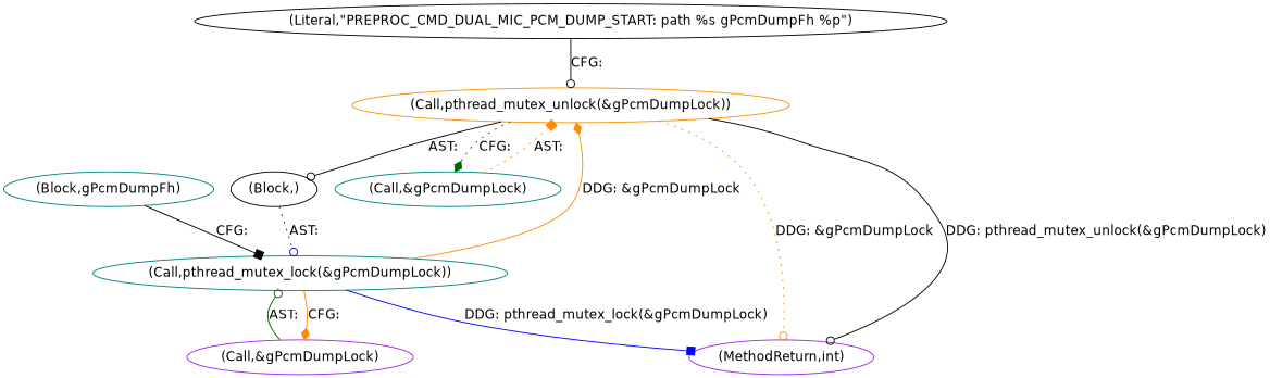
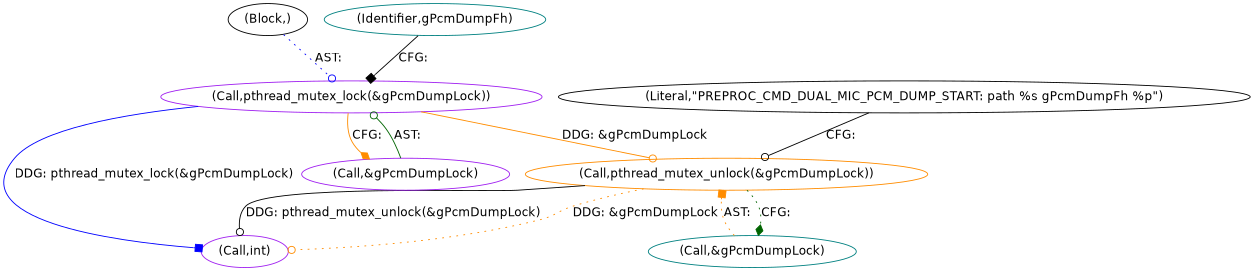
  digraph {
    fontname="DejaVu Sans"
    node [color=purple fontname="DejaVu Sans"]
    edge [arrowhead=odot color=black fontname="DejaVu Sans" style=solid]
    n1 [color=darkorange label="(Call,pthread_mutex_unlock(&gPcmDumpLock))"]
    n2 [color=black label="(Block,)"]
    n3 [color=teal label="(Call,&gPcmDumpLock)"]
-   n4 [label="(MethodReturn,int)"]
-   n5 [color=teal label="(Call,pthread_mutex_lock(&gPcmDumpLock))"]
+   n4 [label="(Call,int)"]
+   n5 [label="(Call,pthread_mutex_lock(&gPcmDumpLock))"]
    n6 [label="(Call,&gPcmDumpLock)"]
-   n7 [color=teal label="(Block,gPcmDumpFh)"]
+   n7 [color=teal label="(Identifier,gPcmDumpFh)"]
    n8 [color=black label="(Literal,\"PREPROC_CMD_DUAL_MIC_PCM_DUMP_START: path %s gPcmDumpFh %p\")"]
-   n1 -> n2 [label="AST: "]
    n1 -> n3 [arrowhead=diamond color=darkgreen label="CFG: " style=dotted]
    n1 -> n4 [label="DDG: pthread_mutex_unlock(&gPcmDumpLock)"]
    n1 -> n4 [color=darkorange label="DDG: &gPcmDumpLock" style=dotted]
    n2 -> n5 [color=blue label="AST: " style=dotted]
    n3 -> n1 [arrowhead=box color=darkorange label="AST: " style=dotted]
-   n5 -> n1 [arrowhead=diamond color=darkorange label="DDG: &gPcmDumpLock"]
+   n5 -> n1 [color=darkorange label="DDG: &gPcmDumpLock"]
    n5 -> n4 [arrowhead=box color=blue label="DDG: pthread_mutex_lock(&gPcmDumpLock)"]
    n5 -> n6 [arrowhead=diamond color=darkorange label="CFG: "]
    n6 -> n5 [color=darkgreen label="AST: "]
    n7 -> n5 [arrowhead=box label="CFG: "]
    n8 -> n1 [label="CFG: "]
  }
